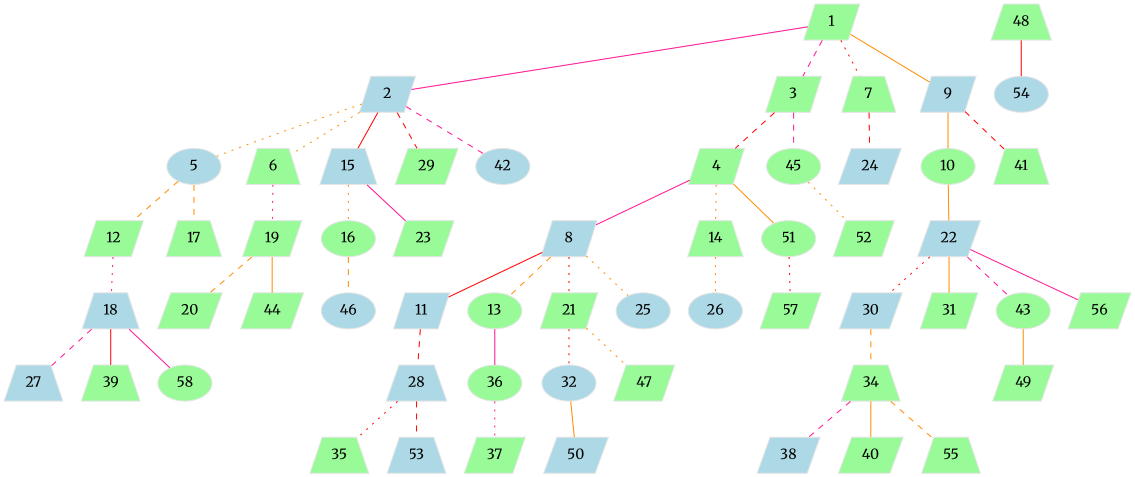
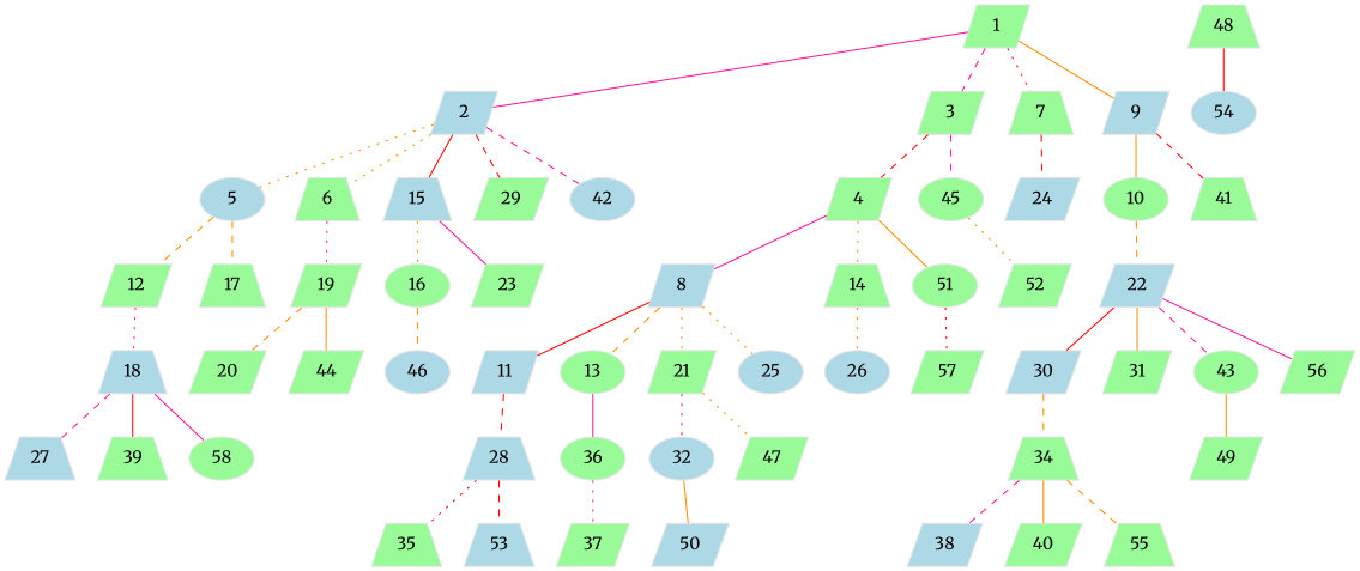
  graph {
    fontname=Merriweather
    node [color=gray90 fillcolor=palegreen fontname=Merriweather shape=parallelogram style=filled]
    edge [color=darkorange fontname=Merriweather style=dashed]
    2 [fillcolor=lightblue]
    1
    3
    7 [shape=trapezium]
    9 [fillcolor=lightblue]
    5 [fillcolor=lightblue shape=ellipse]
    6 [shape=trapezium]
    15 [fillcolor=lightblue shape=trapezium]
    29
    42 [fillcolor=lightblue shape=ellipse]
    4
    45 [shape=ellipse]
    24 [fillcolor=lightblue]
    10 [shape=ellipse]
    41 [shape=trapezium]
    12
    17 [shape=trapezium]
    19
    16 [shape=ellipse]
    23
    8 [fillcolor=lightblue]
    14 [shape=trapezium]
    51 [shape=ellipse]
    52
    11 [fillcolor=lightblue]
    13 [shape=ellipse]
    21
    25 [fillcolor=lightblue shape=ellipse]
    26 [fillcolor=lightblue shape=ellipse]
    57
    18 [fillcolor=lightblue shape=trapezium]
    20
    44
    28 [fillcolor=lightblue shape=trapezium]
    36 [shape=ellipse]
    32 [fillcolor=lightblue shape=ellipse]
    47
    22 [fillcolor=lightblue]
    30 [fillcolor=lightblue]
    31
    43 [shape=ellipse]
    56
    35 [shape=trapezium]
    53 [fillcolor=lightblue shape=trapezium]
    27 [fillcolor=lightblue shape=trapezium]
    39 [shape=trapezium]
    58 [shape=ellipse]
    37
    46 [fillcolor=lightblue shape=ellipse]
    50 [fillcolor=lightblue]
    34 [shape=trapezium]
    49
    38 [fillcolor=lightblue]
    40
    55 [shape=trapezium]
    48 [shape=trapezium]
    54 [fillcolor=lightblue shape=ellipse]
    2 -- 5 [style=dotted]
    2 -- 6 [style=dotted]
    2 -- 15 [color=red style=solid]
    2 -- 29 [color=red]
    2 -- 42 [color=deeppink]
    1 -- 2 [color=deeppink style=solid]
    1 -- 3 [color=deeppink]
    1 -- 7 [color=red style=dotted]
    1 -- 9 [style=solid]
    3 -- 4 [color=red]
    3 -- 45 [color=deeppink]
    7 -- 24 [color=red]
    9 -- 10 [style=solid]
    9 -- 41 [color=red]
    5 -- 12
    5 -- 17
    6 -- 19 [color=deeppink style=dotted]
    15 -- 16 [style=dotted]
    15 -- 23 [color=deeppink style=solid]
    4 -- 8 [color=deeppink style=solid]
    4 -- 14 [style=dotted]
    4 -- 51 [style=solid]
    45 -- 52 [style=dotted]
-   10 -- 22 [style=solid]
+   10 -- 22
    12 -- 18 [color=deeppink style=dotted]
    19 -- 20
    19 -- 44 [style=solid]
    16 -- 46
    8 -- 11 [color=red style=solid]
    8 -- 13
-   8 -- 21 [color=red style=dotted]
+   8 -- 21 [style=dotted]
    8 -- 25 [style=dotted]
    14 -- 26 [style=dotted]
    51 -- 57 [color=red style=dotted]
    11 -- 28 [color=red]
    13 -- 36 [color=deeppink style=solid]
    21 -- 32 [color=red style=dotted]
    21 -- 47 [style=dotted]
    18 -- 27 [color=deeppink]
    18 -- 39 [color=red style=solid]
    18 -- 58 [color=deeppink style=solid]
    28 -- 35 [color=red style=dotted]
    28 -- 53 [color=red]
    36 -- 37 [color=deeppink style=dotted]
    32 -- 50 [style=solid]
-   22 -- 30 [color=red style=dotted]
+   22 -- 30 [color=red style=solid]
    22 -- 31 [style=solid]
    22 -- 43 [color=deeppink]
    22 -- 56 [color=deeppink style=solid]
    30 -- 34
    43 -- 49 [style=solid]
    34 -- 38 [color=deeppink]
    34 -- 40 [style=solid]
    34 -- 55
    48 -- 54 [color=red style=solid]
  }
